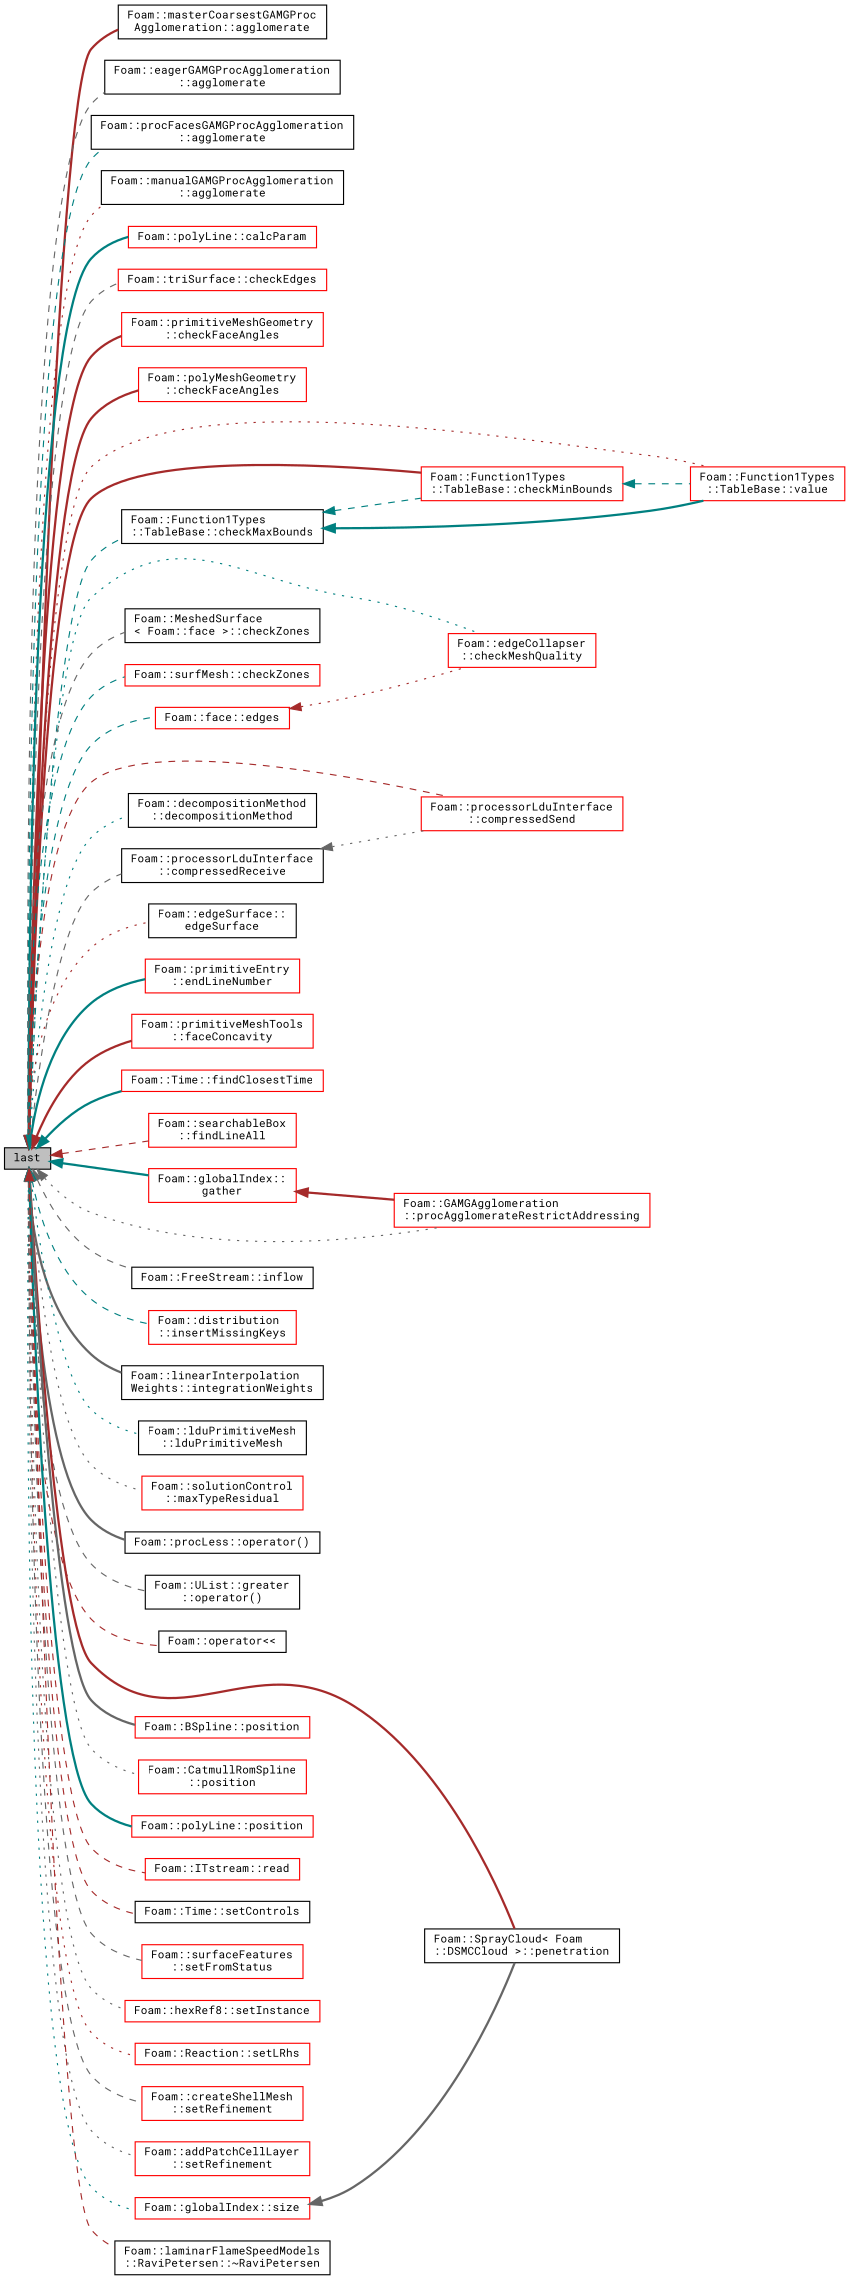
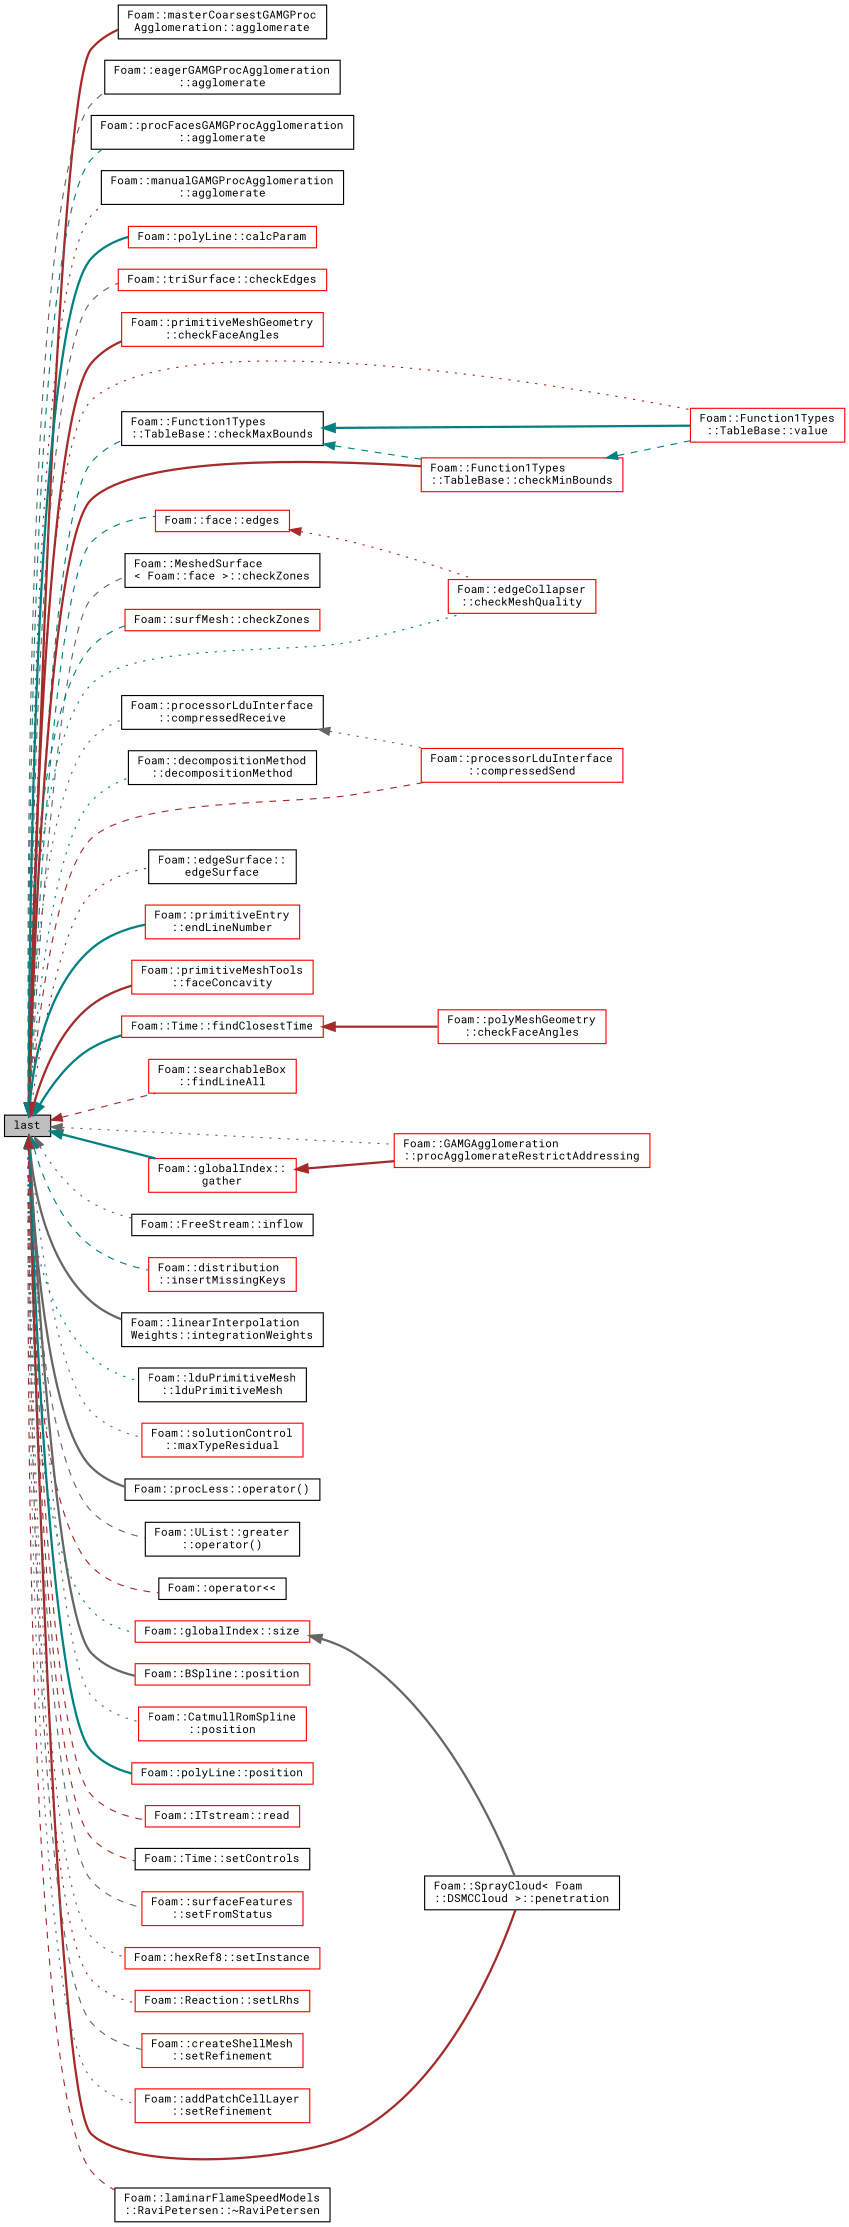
  digraph {
    fontname="Roboto Mono"
    rankdir=LR
    node [color=red fontname="Roboto Mono" fontsize=10 shape=record]
    edge [color=brown dir=back fontname="Roboto Mono" fontsize=10 labelfontname=Helvetica labelfontsize=10 style=dashed]
    n1 [color=black fillcolor=grey75 fontcolor=black height=0.2 label=last style=filled width=0.4]
    n2 [color=black height=0.2 label="Foam::masterCoarsestGAMGProc\lAgglomeration::agglomerate" width=0.4]
    n3 [color=black height=0.2 label="Foam::eagerGAMGProcAgglomeration\l::agglomerate" width=0.4]
    n4 [color=black height=0.2 label="Foam::procFacesGAMGProcAgglomeration\l::agglomerate" width=0.4]
    n5 [color=black height=0.2 label="Foam::manualGAMGProcAgglomeration\l::agglomerate" width=0.4]
    n6 [height=0.2 label="Foam::polyLine::calcParam" width=0.4]
    n7 [height=0.2 label="Foam::triSurface::checkEdges" width=0.4]
    n8 [height=0.2 label="Foam::primitiveMeshGeometry\l::checkFaceAngles" width=0.4]
    n9 [height=0.2 label="Foam::polyMeshGeometry\l::checkFaceAngles" width=0.4]
    n10 [color=black height=0.2 label="Foam::Function1Types\l::TableBase::checkMaxBounds" width=0.4]
    n11 [height=0.2 label="Foam::Function1Types\l::TableBase::checkMinBounds" width=0.4]
    n12 [height=0.2 label="Foam::Function1Types\l::TableBase::value" width=0.4]
    n13 [height=0.2 label="Foam::edgeCollapser\l::checkMeshQuality" width=0.4]
    n14 [color=black height=0.2 label="Foam::MeshedSurface\l\< Foam::face \>::checkZones" width=0.4]
    n15 [height=0.2 label="Foam::surfMesh::checkZones" width=0.4]
    n16 [color=black height=0.2 label="Foam::processorLduInterface\l::compressedReceive" width=0.4]
    n17 [height=0.2 label="Foam::processorLduInterface\l::compressedSend" width=0.4]
    n18 [color=black height=0.2 label="Foam::decompositionMethod\l::decompositionMethod" width=0.4]
    n19 [height=0.2 label="Foam::face::edges" width=0.4]
    n20 [color=black height=0.2 label="Foam::edgeSurface::\ledgeSurface" width=0.4]
    n21 [height=0.2 label="Foam::primitiveEntry\l::endLineNumber" width=0.4]
    n22 [height=0.2 label="Foam::primitiveMeshTools\l::faceConcavity" width=0.4]
    n23 [height=0.2 label="Foam::Time::findClosestTime" width=0.4]
    n24 [height=0.2 label="Foam::searchableBox\l::findLineAll" width=0.4]
    n25 [height=0.2 label="Foam::globalIndex::\lgather" width=0.4]
    n26 [height=0.2 label="Foam::GAMGAgglomeration\l::procAgglomerateRestrictAddressing" width=0.4]
    n27 [color=black height=0.2 label="Foam::FreeStream::inflow" width=0.4]
    n28 [height=0.2 label="Foam::distribution\l::insertMissingKeys" width=0.4]
    n29 [color=black height=0.2 label="Foam::linearInterpolation\lWeights::integrationWeights" width=0.4]
    n30 [color=black height=0.2 label="Foam::lduPrimitiveMesh\l::lduPrimitiveMesh" width=0.4]
    n31 [height=0.2 label="Foam::solutionControl\l::maxTypeResidual" width=0.4]
    n32 [color=black height=0.2 label="Foam::procLess::operator()" width=0.4]
    n33 [color=black height=0.2 label="Foam::UList::greater\l::operator()" width=0.4]
    n34 [color=black height=0.2 label="Foam::operator\<\<" width=0.4]
    n35 [color=black height=0.2 label="Foam::SprayCloud\< Foam\l::DSMCCloud \>::penetration" width=0.4]
    n36 [height=0.2 label="Foam::BSpline::position" width=0.4]
    n37 [height=0.2 label="Foam::CatmullRomSpline\l::position" width=0.4]
    n38 [height=0.2 label="Foam::polyLine::position" width=0.4]
    n39 [height=0.2 label="Foam::ITstream::read" width=0.4]
    n40 [color=black height=0.2 label="Foam::Time::setControls" width=0.4]
    n41 [height=0.2 label="Foam::surfaceFeatures\l::setFromStatus" width=0.4]
    n42 [height=0.2 label="Foam::hexRef8::setInstance" width=0.4]
    n43 [height=0.2 label="Foam::Reaction::setLRhs" width=0.4]
    n44 [height=0.2 label="Foam::createShellMesh\l::setRefinement" width=0.4]
    n45 [height=0.2 label="Foam::addPatchCellLayer\l::setRefinement" width=0.4]
    n46 [height=0.2 label="Foam::globalIndex::size" width=0.4]
    n47 [color=black height=0.2 label="Foam::laminarFlameSpeedModels\l::RaviPetersen::~RaviPetersen" width=0.4]
    n1 -> n2 [style=bold]
    n1 -> n3 [color=gray40]
    n1 -> n4 [color=teal]
    n1 -> n5 [style=dotted]
    n1 -> n6 [color=teal style=bold]
    n1 -> n7 [color=gray40]
    n1 -> n8 [style=bold]
-   n1 -> n9 [style=bold]
+   n23 -> n9 [style=bold]
    n1 -> n10 [color=teal]
    n1 -> n11 [style=bold]
    n1 -> n12 [style=dotted]
    n1 -> n13 [color=teal style=dotted]
    n1 -> n14 [color=gray40]
    n1 -> n15 [color=teal]
-   n1 -> n16 [color=gray40]
+   n1 -> n16 [color=gray40 style=dotted]
    n1 -> n17
    n1 -> n18 [color=teal style=dotted]
    n1 -> n19 [color=teal]
    n1 -> n20 [style=dotted]
    n1 -> n21 [color=teal style=bold]
    n1 -> n22 [style=bold]
    n1 -> n23 [color=teal style=bold]
    n1 -> n24
    n1 -> n25 [color=teal style=bold]
    n1 -> n26 [color=gray40 style=dotted]
-   n1 -> n27 [color=gray40]
+   n1 -> n27 [color=gray40 style=dotted]
    n1 -> n28 [color=teal]
    n1 -> n29 [color=gray40 style=bold]
    n1 -> n30 [color=teal style=dotted]
    n1 -> n31 [color=gray40 style=dotted]
    n1 -> n32 [color=gray40 style=bold]
    n1 -> n33 [color=gray40]
    n1 -> n34
    n1 -> n35 [style=bold]
    n1 -> n36 [color=gray40 style=bold]
    n1 -> n37 [color=gray40 style=dotted]
    n1 -> n38 [color=teal style=bold]
    n1 -> n39
    n1 -> n40
    n1 -> n41 [color=gray40]
    n1 -> n42 [color=gray40 style=dotted]
    n1 -> n43 [style=dotted]
    n1 -> n44 [color=gray40]
    n1 -> n45 [color=gray40 style=dotted]
    n1 -> n46 [color=teal style=dotted]
    n1 -> n47
    n10 -> n11 [color=teal]
    n10 -> n12 [color=teal style=bold]
    n11 -> n12 [color=teal]
    n16 -> n17 [color=gray40 style=dotted]
    n19 -> n13 [style=dotted]
    n25 -> n26 [style=bold]
    n46 -> n35 [color=gray40 style=bold]
  }
